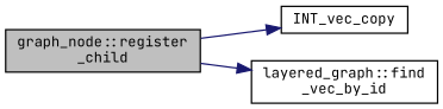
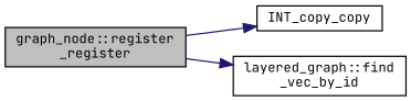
  digraph {
    fontname="JetBrains Mono"
    rankdir=LR
    node [color=black fillcolor=white fontname="JetBrains Mono" fontsize=10 shape=record style=filled]
    edge [color=midnightblue fontname="JetBrains Mono" fontsize=10 labelfontname=Helvetica labelfontsize=10 style=solid]
-   n1 [fillcolor=grey75 fontcolor=black height=0.2 label="graph_node::register\l_child" width=0.4]
-   n2 [height=0.2 label=INT_vec_copy width=0.4]
+   n1 [fillcolor=grey75 fontcolor=black height=0.2 label="graph_node::register\l_register" width=0.4]
+   n2 [height=0.2 label=INT_copy_copy width=0.4]
    n3 [height=0.2 label="layered_graph::find\l_vec_by_id" width=0.4]
    n1 -> n2
    n1 -> n3
  }
